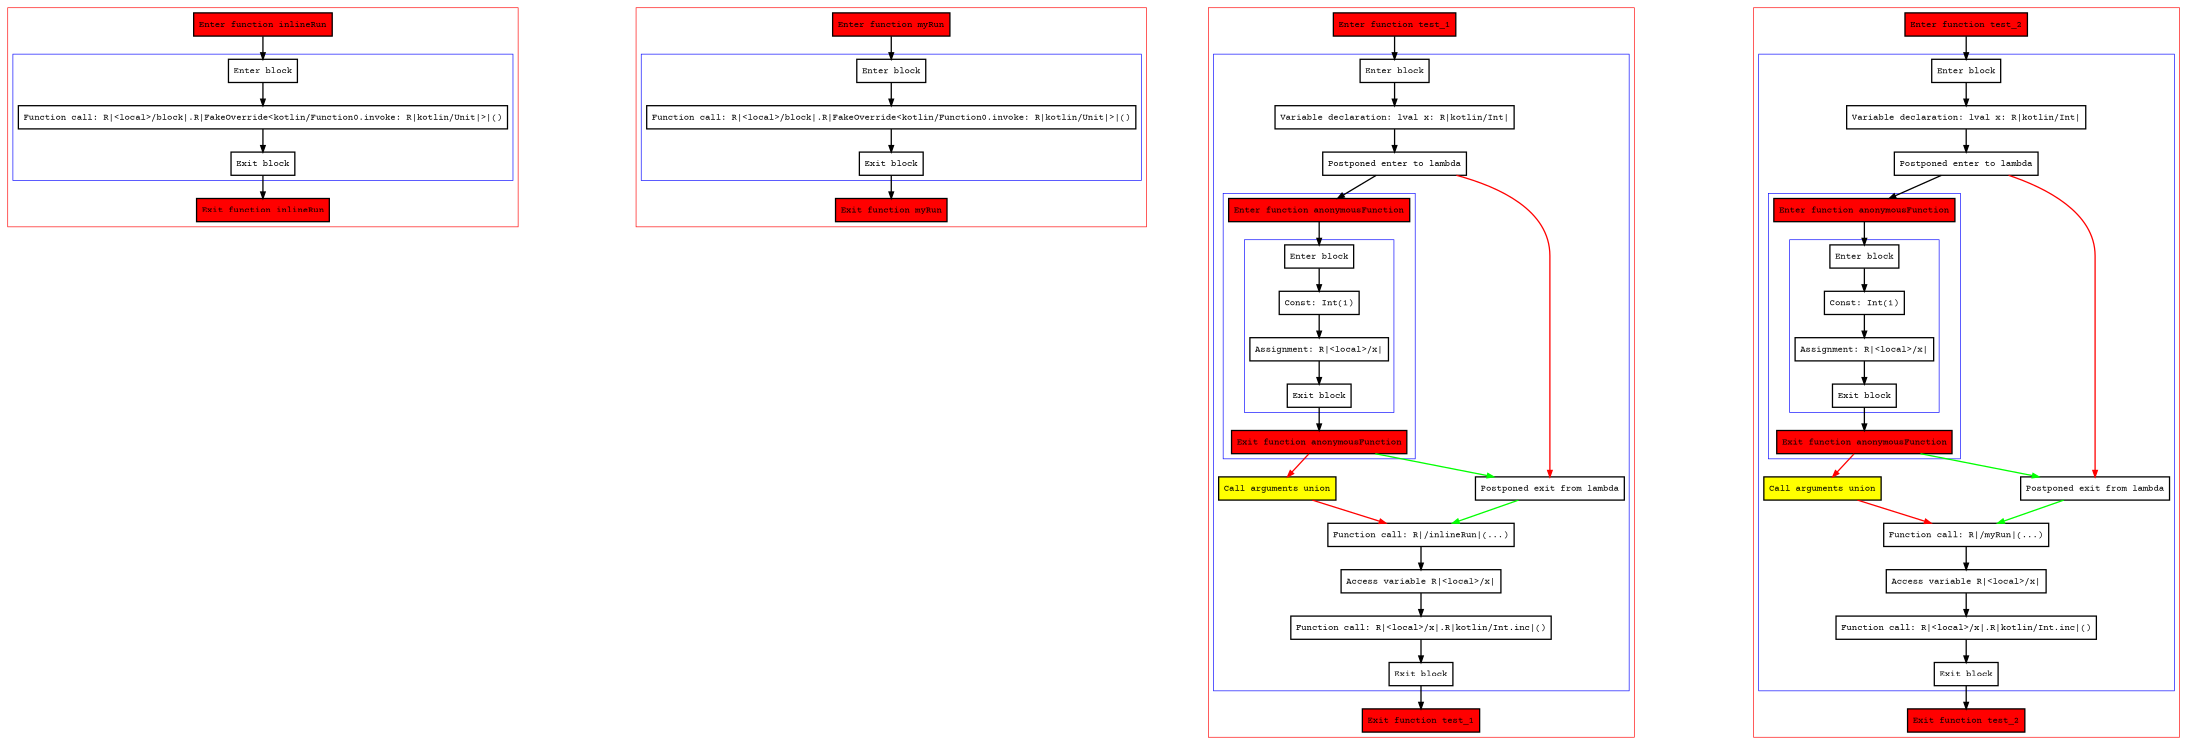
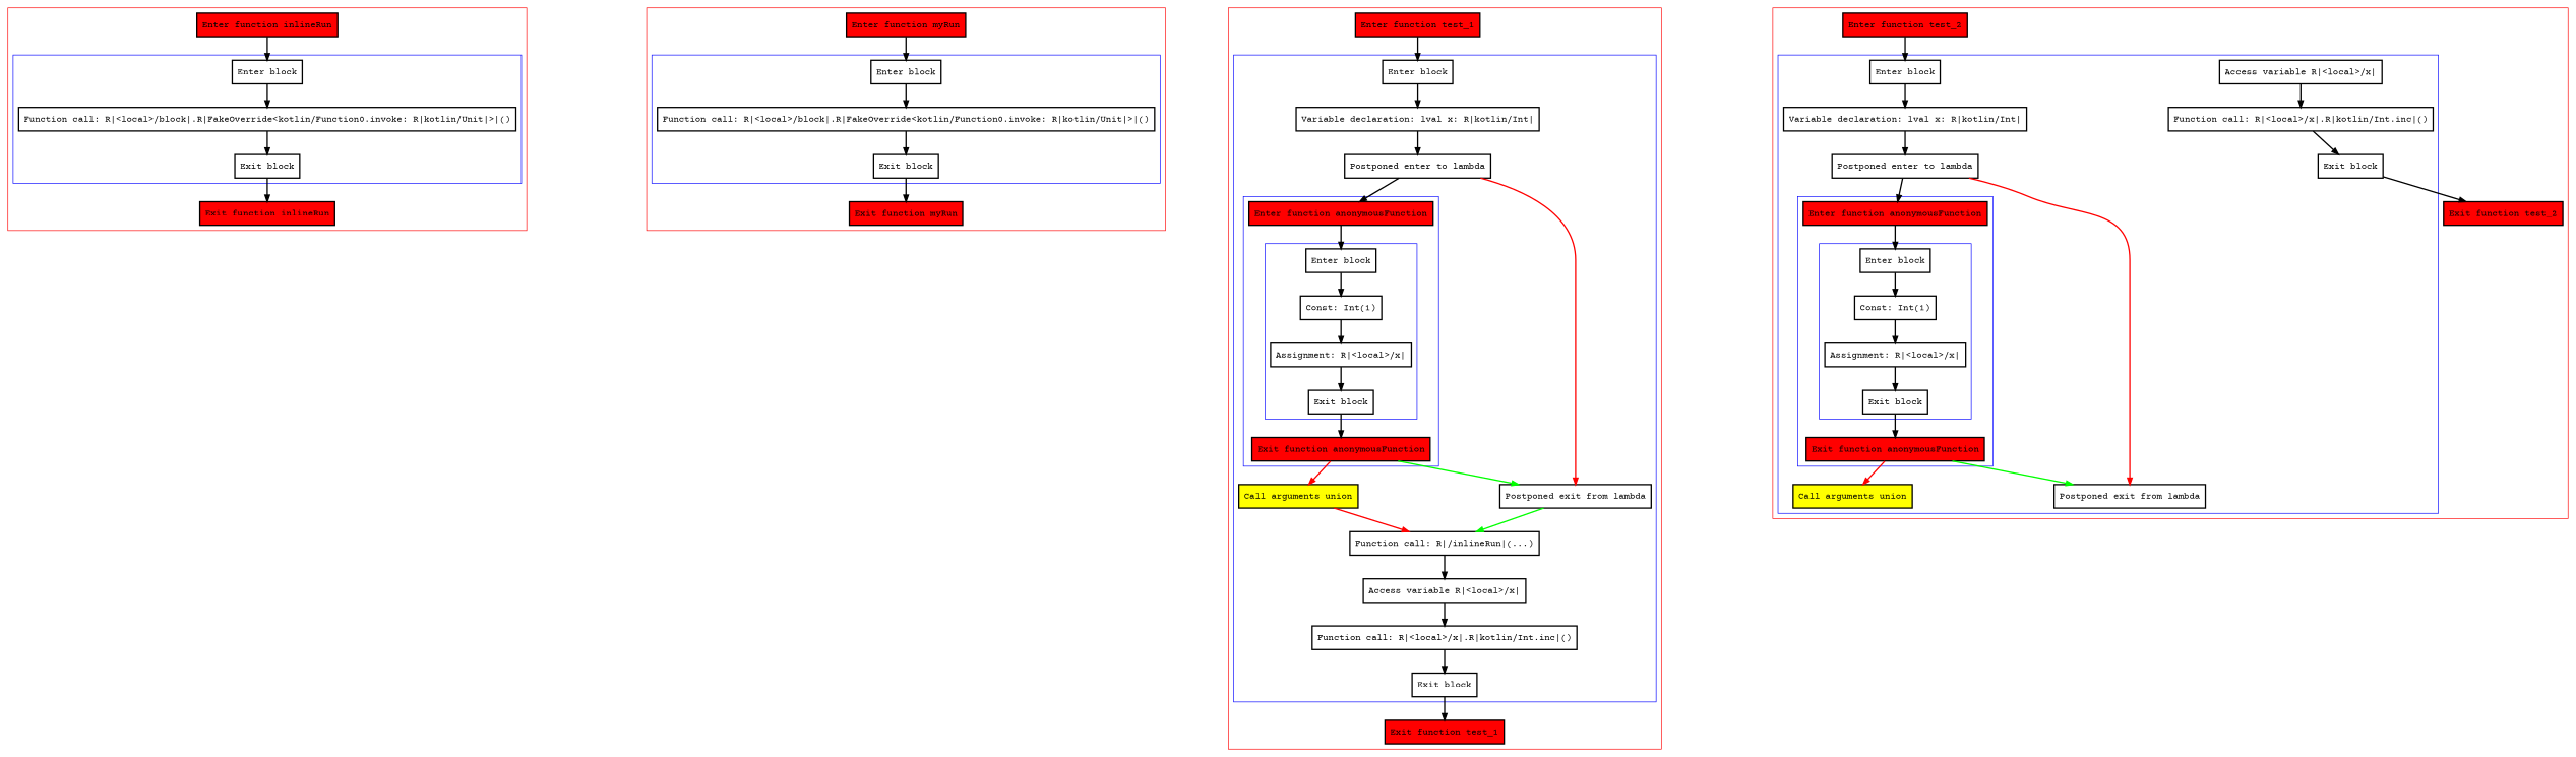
  digraph {
    nodesep=3
    fontname="Courier Prime"
    node [penwidth=2 shape=box fontname="Courier Prime"]
    edge [penwidth=2 fontname="Courier Prime"]
    n1 [label="Enter block"]
    n2 [label="Function call: R|<local>/block|.R|FakeOverride<kotlin/Function0.invoke: R|kotlin/Unit|>|()"]
    n3 [label="Exit block"]
    n4 [fillcolor=red label="Enter function inlineRun" style=filled]
    n5 [fillcolor=red label="Exit function inlineRun" style=filled]
    n6 [label="Enter block"]
    n7 [label="Function call: R|<local>/block|.R|FakeOverride<kotlin/Function0.invoke: R|kotlin/Unit|>|()"]
    n8 [label="Exit block"]
    n9 [fillcolor=red label="Enter function myRun" style=filled]
    n10 [fillcolor=red label="Exit function myRun" style=filled]
    n11 [label="Enter block"]
    n12 [label="Const: Int(1)"]
    n13 [label="Assignment: R|<local>/x|"]
    n14 [label="Exit block"]
    n15 [fillcolor=red label="Enter function anonymousFunction" style=filled]
    n16 [fillcolor=red label="Exit function anonymousFunction" style=filled]
    n17 [label="Enter block"]
    n18 [label="Variable declaration: lval x: R|kotlin/Int|"]
    n19 [label="Postponed enter to lambda"]
    n20 [fillcolor=yellow label="Call arguments union" style=filled]
    n21 [label="Postponed exit from lambda"]
    n22 [label="Function call: R|/inlineRun|(...)"]
    n23 [label="Access variable R|<local>/x|"]
    n24 [label="Function call: R|<local>/x|.R|kotlin/Int.inc|()"]
    n25 [label="Exit block"]
    n26 [fillcolor=red label="Enter function test_1" style=filled]
    n27 [fillcolor=red label="Exit function test_1" style=filled]
    n28 [label="Enter block"]
    n29 [label="Const: Int(1)"]
    n30 [label="Assignment: R|<local>/x|"]
    n31 [label="Exit block"]
    n32 [fillcolor=red label="Enter function anonymousFunction" style=filled]
    n33 [fillcolor=red label="Exit function anonymousFunction" style=filled]
    n34 [label="Enter block"]
    n35 [label="Variable declaration: lval x: R|kotlin/Int|"]
    n36 [label="Postponed enter to lambda"]
    n37 [fillcolor=yellow label="Call arguments union" style=filled]
    n38 [label="Postponed exit from lambda"]
-   n39 [label="Function call: R|/myRun|(...)"]
    n40 [label="Access variable R|<local>/x|"]
    n41 [label="Function call: R|<local>/x|.R|kotlin/Int.inc|()"]
    n42 [label="Exit block"]
    n43 [fillcolor=red label="Enter function test_2" style=filled]
    n44 [fillcolor=red label="Exit function test_2" style=filled]
    subgraph cluster_1 {
      color=red
      n4
      n5
      subgraph cluster_2 {
        color=blue
        n1
        n2
        n3
      }
    }
    subgraph cluster_3 {
      color=red
      n9
      n10
      subgraph cluster_4 {
        color=blue
        n6
        n7
        n8
      }
    }
    subgraph cluster_5 {
      color=red
      n26
      n27
      subgraph cluster_6 {
        color=blue
        n17
        n18
        n19
        n20
        n21
        n22
        n23
        n24
        n25
        subgraph cluster_7 {
          color=blue
          n15
          n16
          subgraph cluster_8 {
            color=blue
            n11
            n12
            n13
            n14
          }
        }
      }
    }
    subgraph cluster_9 {
      color=red
      n43
      n44
      subgraph cluster_10 {
        color=blue
        n34
        n35
        n36
        n37
        n38
-       n39
        n40
        n41
        n42
        subgraph cluster_11 {
          color=blue
          n32
          n33
          subgraph cluster_12 {
            color=blue
            n28
            n29
            n30
            n31
          }
        }
      }
    }
    n1 -> n2
    n2 -> n3
    n3 -> n5
    n4 -> n1
    n6 -> n7
    n7 -> n8
    n8 -> n10
    n9 -> n6
    n11 -> n12
    n12 -> n13
    n13 -> n14
    n14 -> n16
    n15 -> n11
    n16 -> n20 [color=red]
    n16 -> n21 [color=green]
    n17 -> n18
    n18 -> n19
    n19 -> n15
    n19 -> n21 [color=red]
    n20 -> n22 [color=red]
    n21 -> n22 [color=green]
    n22 -> n23
    n23 -> n24
    n24 -> n25
    n25 -> n27
    n26 -> n17
    n28 -> n29
    n29 -> n30
    n30 -> n31
    n31 -> n33
    n32 -> n28
    n33 -> n37 [color=red]
    n33 -> n38 [color=green]
    n34 -> n35
    n35 -> n36
    n36 -> n32
    n36 -> n38 [color=red]
-   n37 -> n39 [color=red]
-   n38 -> n39 [color=green]
-   n39 -> n40
    n40 -> n41
    n41 -> n42
    n42 -> n44
    n43 -> n34
  }
